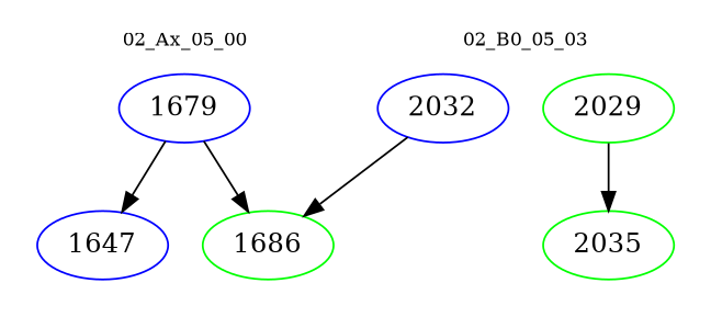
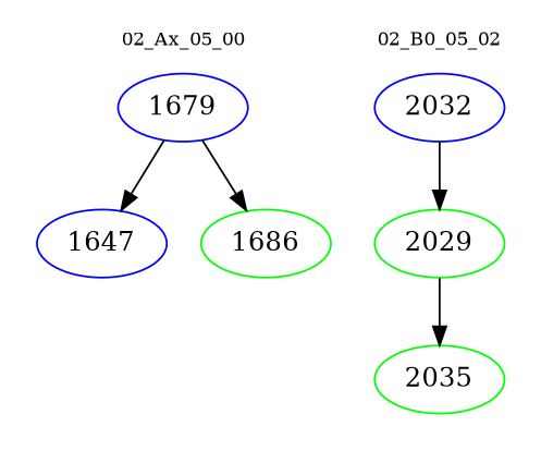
  digraph {
    node [color=blue]
    edge [color=black]
    n1 [label=1679]
    n2 [label=1647]
    n3 [color=green label=1686]
    n4 [label=2032]
    n5 [color=green label=2029]
    n6 [color=green label=2035]
    subgraph cluster_1 {
      color=white
      fontsize=10
      label="02_Ax_05_00"
      n1
      n2
      n3
    }
    subgraph cluster_2 {
      color=white
      fontsize=10
-     label="02_B0_05_03"
+     label="02_B0_05_02"
      n4
      n5
      n6
    }
    n1 -> n2
    n1 -> n3
-   n4 -> n3
+   n4 -> n5
    n5 -> n6
  }
